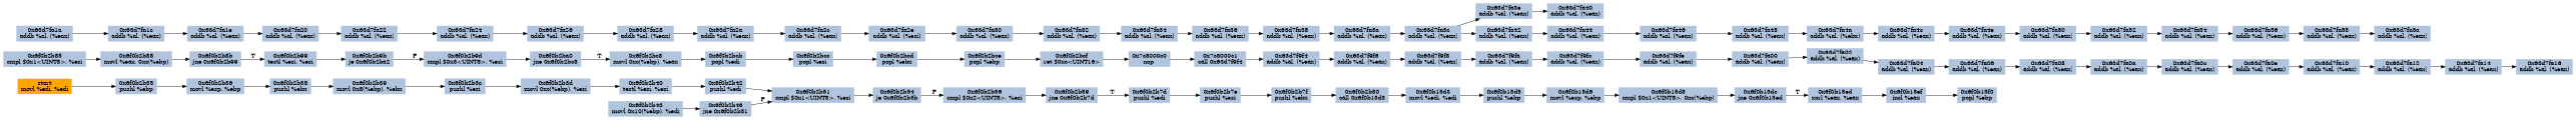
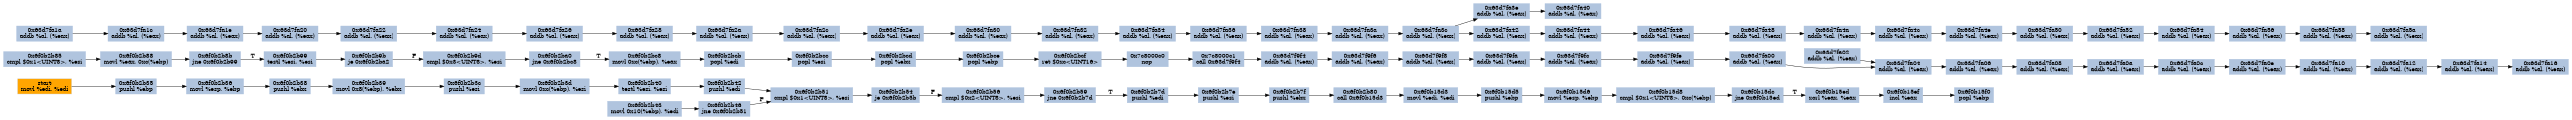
  digraph {
    rankdir=LR
    node [color=lightsteelblue fillcolor=lightsteelblue shape=rectangle style=filled]
    edge [color="#000000"]
    n1 [color=lightgrey fillcolor=orange label="start\nmovl %edi, %edi"]
    n2 [label="0x6f0b2b35\npushl %ebp"]
    n3 [label="0x6f0b2b36\nmovl %esp, %ebp"]
    n4 [label="0x6f0b2b38\npushl %ebx"]
    n5 [label="0x6f0b2b39\nmovl 0x8(%ebp), %ebx"]
    n6 [label="0x6f0b2b3c\npushl %esi"]
    n7 [label="0x6f0b2b3d\nmovl 0xc(%ebp), %esi"]
    n8 [label="0x6f0b2b40\ntestl %esi, %esi"]
    n9 [label="0x6f0b2b42\npushl %edi"]
    n10 [label="0x6f0b2b51\ncmpl $0x1<UINT8>, %esi"]
    n11 [label="0x6f0b2b43\nmovl 0x10(%ebp), %edi"]
    n12 [label="0x6f0b2b46\njne 0x6f0b2b51"]
    n13 [label="0x6f0b2b54\nje 0x6f0b2b5b"]
    n14 [label="0x6f0b2b56\ncmpl $0x2<UINT8>, %esi"]
    n15 [label="0x6f0b2b59\njne 0x6f0b2b7d"]
    n16 [label="0x6f0b2b7d\npushl %edi"]
    n17 [label="0x6f0b2b7e\npushl %esi"]
    n18 [label="0x6f0b2b7f\npushl %ebx"]
    n19 [label="0x6f0b2b80\ncall 0x6f0b15d3"]
    n20 [label="0x6f0b15d3\nmovl %edi, %edi"]
    n21 [label="0x6f0b15d5\npushl %ebp"]
    n22 [label="0x6f0b15d6\nmovl %esp, %ebp"]
    n23 [label="0x6f0b15d8\ncmpl $0x1<UINT8>, 0xc(%ebp)"]
    n24 [label="0x6f0b15dc\njne 0x6f0b15ed"]
    n25 [label="0x6f0b15ed\nxorl %eax, %eax"]
    n26 [label="0x6f0b15ef\nincl %eax"]
    n27 [label="0x6f0b15f0\npopl %ebp"]
    n28 [label="0x6f0b2b85\ncmpl $0x1<UINT8>, %esi"]
    n29 [label="0x6f0b2b88\nmovl %eax, 0xc(%ebp)"]
    n30 [label="0x6f0b2b8b\njne 0x6f0b2b99"]
    n31 [label="0x6f0b2b99\ntestl %esi, %esi"]
    n32 [label="0x6f0b2b9b\nje 0x6f0b2ba2"]
    n33 [label="0x6f0b2b9d\ncmpl $0x3<UINT8>, %esi"]
    n34 [label="0x6f0b2ba0\njne 0x6f0b2bc8"]
    n35 [label="0x6f0b2bc8\nmovl 0xc(%ebp), %eax"]
    n36 [label="0x6f0b2bcb\npopl %edi"]
    n37 [label="0x6f0b2bcc\npopl %esi"]
    n38 [label="0x6f0b2bcd\npopl %ebx"]
    n39 [label="0x6f0b2bce\npopl %ebp"]
    n40 [label="0x6f0b2bcf\nret $0xc<UINT16>"]
    n41 [label="0x7c8000c0\nnop "]
    n42 [label="0x7c8000c1\ncall 0x63d7f9f4"]
    n43 [label="0x63d7f9f4\naddb %al, (%eax)"]
    n44 [label="0x63d7f9f6\naddb %al, (%eax)"]
    n45 [label="0x63d7f9f8\naddb %al, (%eax)"]
    n46 [label="0x63d7f9fa\naddb %al, (%eax)"]
    n47 [label="0x63d7f9fc\naddb %al, (%eax)"]
    n48 [label="0x63d7f9fe\naddb %al, (%eax)"]
    n49 [label="0x63d7fa00\naddb %al, (%eax)"]
    n50 [label="0x63d7fa02\naddb %al, (%eax)"]
    n51 [label="0x63d7fa04\naddb %al, (%eax)"]
    n52 [label="0x63d7fa06\naddb %al, (%eax)"]
    n53 [label="0x63d7fa08\naddb %al, (%eax)"]
    n54 [label="0x63d7fa0a\naddb %al, (%eax)"]
    n55 [label="0x63d7fa0c\naddb %al, (%eax)"]
    n56 [label="0x63d7fa0e\naddb %al, (%eax)"]
    n57 [label="0x63d7fa10\naddb %al, (%eax)"]
    n58 [label="0x63d7fa12\naddb %al, (%eax)"]
    n59 [label="0x63d7fa14\naddb %al, (%eax)"]
    n60 [label="0x63d7fa16\naddb %al, (%eax)"]
    n61 [label="0x63d7fa1a\naddb %al, (%eax)"]
    n62 [label="0x63d7fa1c\naddb %al, (%eax)"]
    n63 [label="0x63d7fa1e\naddb %al, (%eax)"]
    n64 [label="0x63d7fa20\naddb %al, (%eax)"]
    n65 [label="0x63d7fa22\naddb %al, (%eax)"]
    n66 [label="0x63d7fa24\naddb %al, (%eax)"]
    n67 [label="0x63d7fa26\naddb %al, (%eax)"]
    n68 [label="0x63d7fa28\naddb %al, (%eax)"]
    n69 [label="0x63d7fa2a\naddb %al, (%eax)"]
    n70 [label="0x63d7fa2c\naddb %al, (%eax)"]
-   n71 [label="0x63d7fa2e\naddb %al, (%esi)"]
+   n71 [label="0x63d7fa2e\naddb %al, (%eax)"]
    n72 [label="0x63d7fa30\naddb %al, (%eax)"]
    n73 [label="0x63d7fa32\naddb %al, (%eax)"]
    n74 [label="0x63d7fa34\naddb %al, (%eax)"]
    n75 [label="0x63d7fa36\naddb %al, (%eax)"]
    n76 [label="0x63d7fa38\naddb %al, (%eax)"]
    n77 [label="0x63d7fa3a\naddb %al, (%eax)"]
    n78 [label="0x63d7fa3c\naddb %al, (%eax)"]
    n79 [label="0x63d7fa3e\naddb %al, (%eax)"]
    n80 [label="0x63d7fa42\naddb %al, (%eax)"]
    n81 [label="0x63d7fa40\naddb %al, (%eax)"]
    n82 [label="0x63d7fa44\naddb %al, (%eax)"]
    n83 [label="0x63d7fa46\naddb %al, (%eax)"]
    n84 [label="0x63d7fa48\naddb %al, (%eax)"]
-   n85 [label="0x63d7fa4a\naddb %al, (%ebx)"]
+   n85 [label="0x63d7fa4a\naddb %al, (%eax)"]
    n86 [label="0x63d7fa4c\naddb %al, (%eax)"]
    n87 [label="0x63d7fa4e\naddb %al, (%eax)"]
    n88 [label="0x63d7fa50\naddb %al, (%eax)"]
    n89 [label="0x63d7fa52\naddb %al, (%eax)"]
    n90 [label="0x63d7fa54\naddb %al, (%eax)"]
    n91 [label="0x63d7fa56\naddb %al, (%eax)"]
    n92 [label="0x63d7fa58\naddb %al, (%eax)"]
    n93 [label="0x63d7fa5a\naddb %al, (%eax)"]
    n1 -> n2
    n2 -> n3
    n3 -> n4
    n4 -> n5
    n5 -> n6
    n6 -> n7
    n7 -> n8
    n8 -> n9
    n9 -> n10
    n10 -> n13
    n11 -> n12
    n12 -> n10 [label=F]
    n13 -> n14 [label=F]
    n14 -> n15
    n15 -> n16 [label=T]
    n16 -> n17
    n17 -> n18
    n18 -> n19
    n19 -> n20
    n20 -> n21
    n21 -> n22
    n22 -> n23
    n23 -> n24
    n24 -> n25 [label=T]
    n25 -> n26
    n26 -> n27
    n28 -> n29
    n29 -> n30
    n30 -> n31 [label=T]
    n31 -> n32
    n32 -> n33 [label=F]
    n33 -> n34
    n34 -> n35 [label=T]
    n35 -> n36
    n36 -> n37
    n37 -> n38
    n38 -> n39
    n39 -> n40
    n40 -> n41
    n41 -> n42
    n42 -> n43
    n43 -> n44
    n44 -> n45
    n45 -> n46
    n46 -> n47
    n47 -> n48
    n48 -> n49
-   n49 -> n50
+   n49 -> n51
    n50 -> n51
    n51 -> n52
    n52 -> n53
    n53 -> n54
    n54 -> n55
    n55 -> n56
    n56 -> n57
    n57 -> n58
    n58 -> n59
    n59 -> n60
    n61 -> n62
    n62 -> n63
    n63 -> n64
    n64 -> n65
    n65 -> n66
    n66 -> n67
    n67 -> n68
    n68 -> n69
    n69 -> n70
    n70 -> n71
    n71 -> n72
    n72 -> n73
    n73 -> n74
    n74 -> n75
    n75 -> n76
    n76 -> n77
    n77 -> n78
    n78 -> n79
    n78 -> n80
    n79 -> n81
    n80 -> n82
    n82 -> n83
    n83 -> n84
    n84 -> n85
    n85 -> n86
    n86 -> n87
    n87 -> n88
    n88 -> n89
    n89 -> n90
    n90 -> n91
    n91 -> n92
    n92 -> n93
  }
